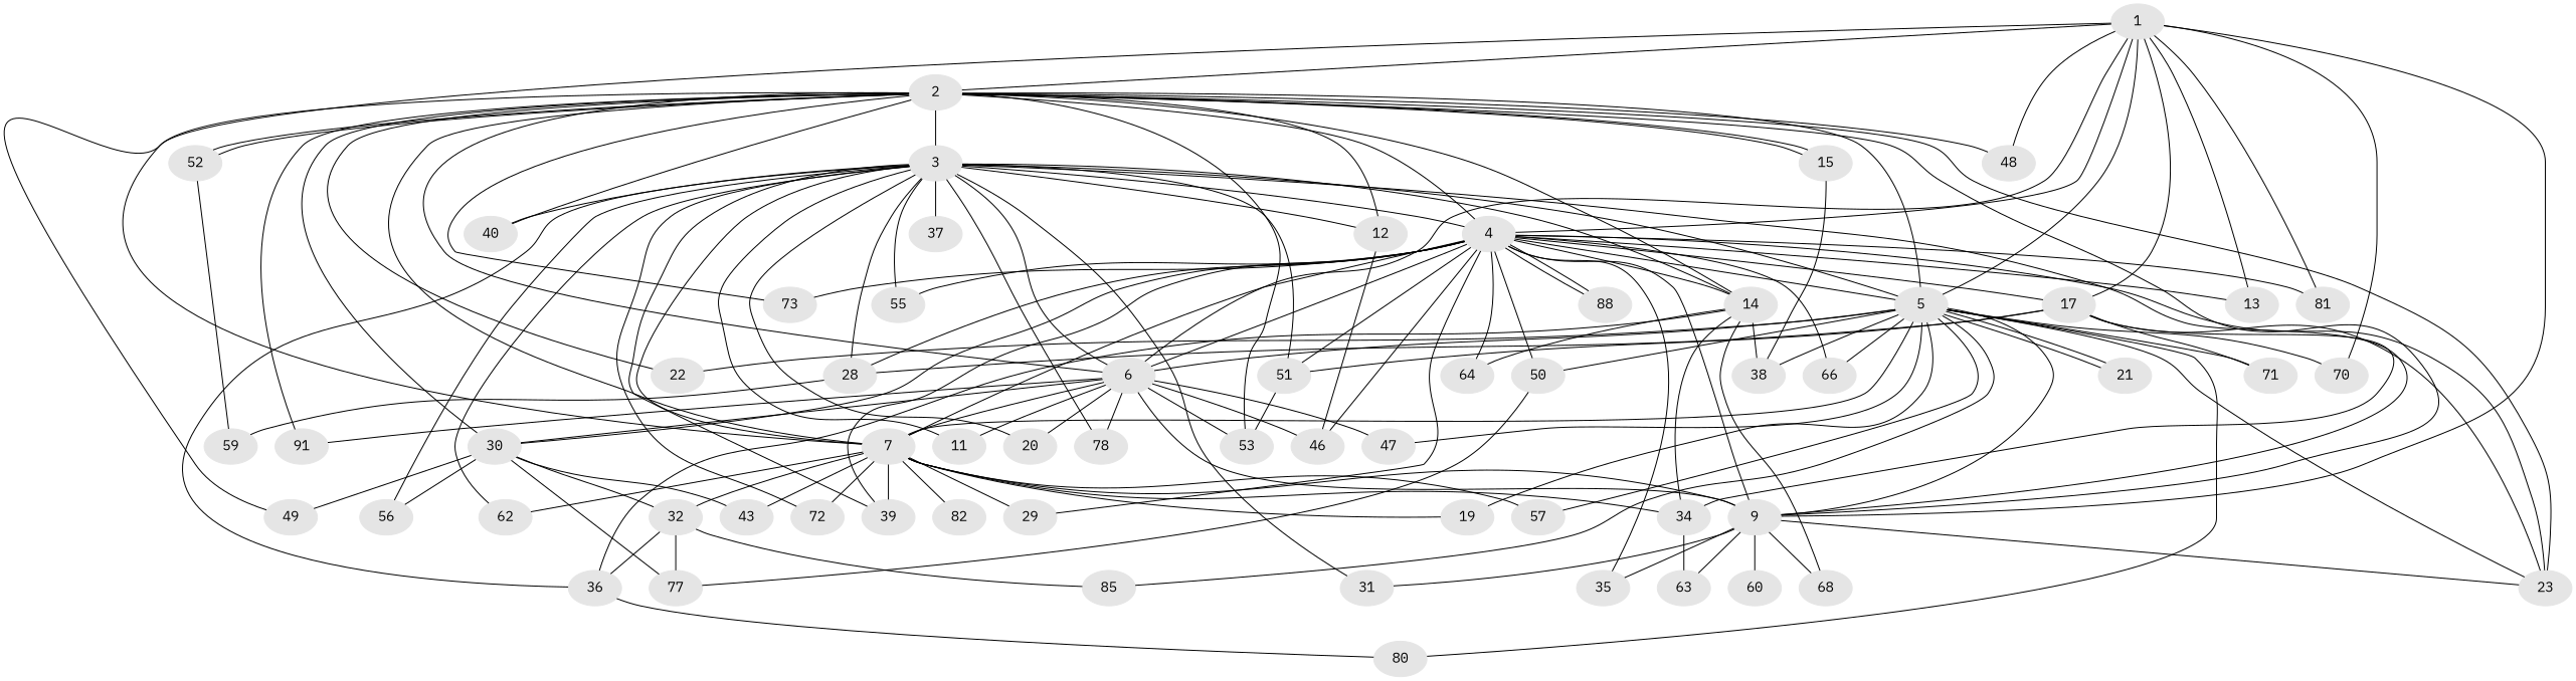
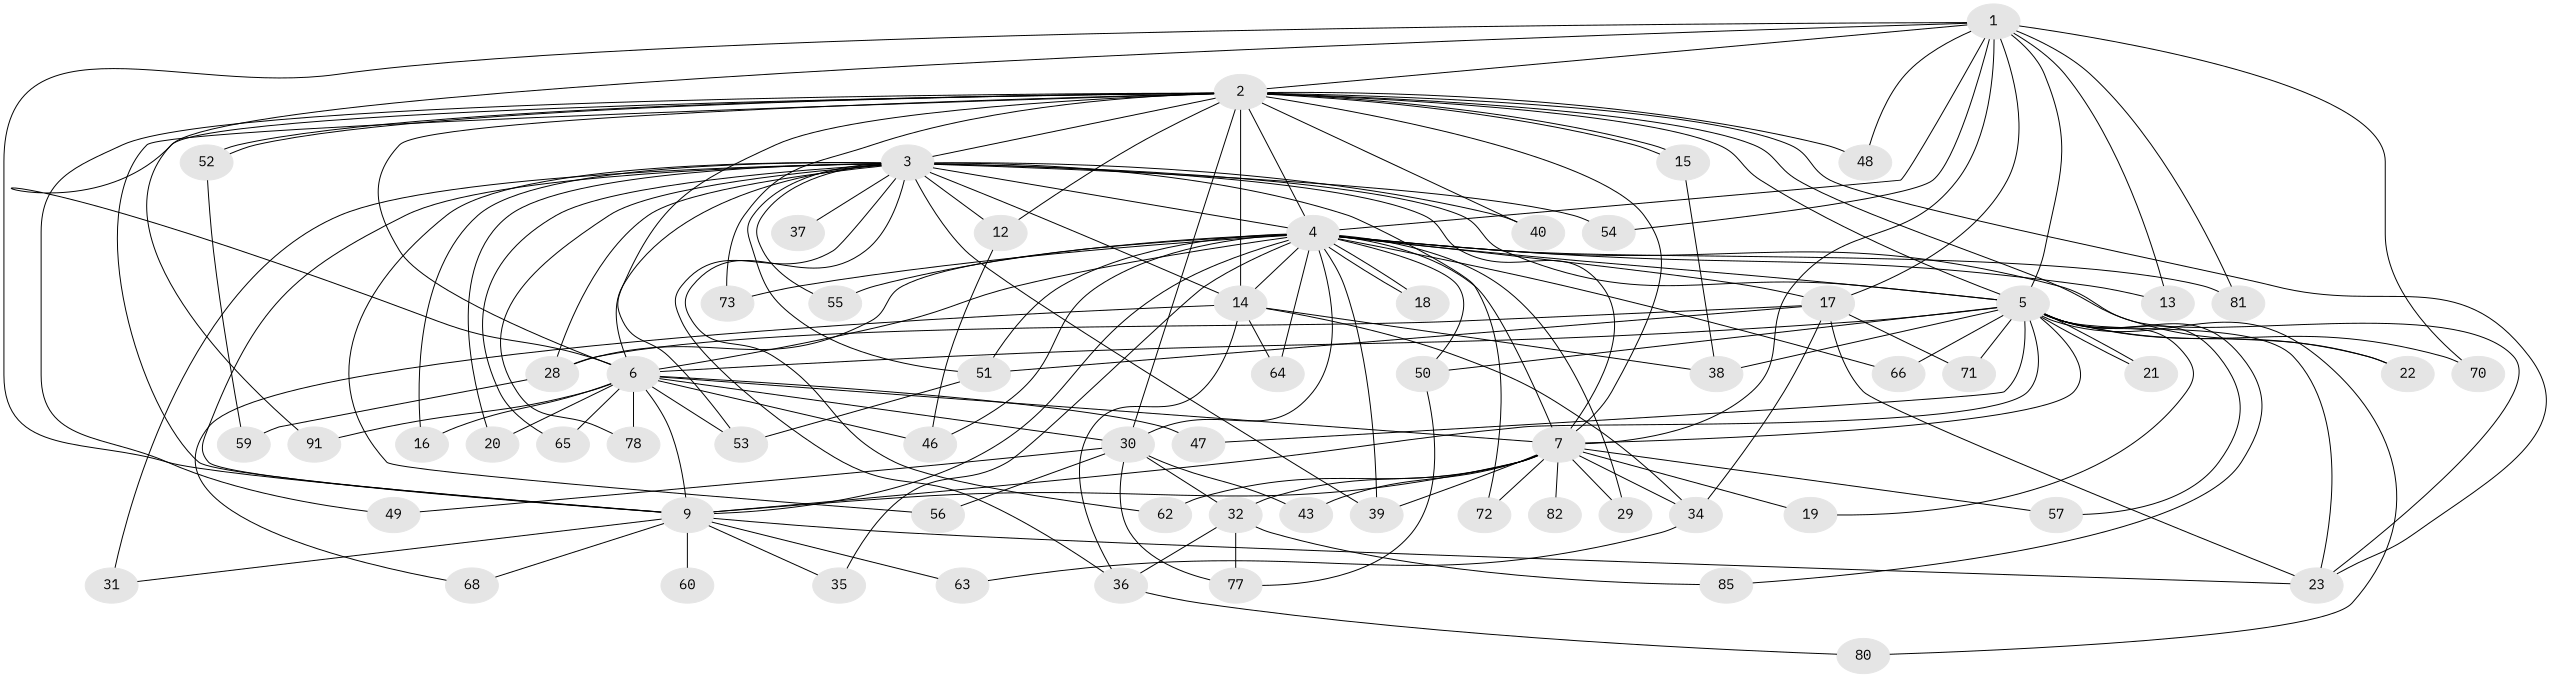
  graph {
    fontname="IBM Plex Mono"
    node [color=gray90 fontname="IBM Plex Mono" style=filled]
    edge [fontname="IBM Plex Mono"]
    1 [super="+44"]
    2 [super="+11"]
    4 [super="+26"]
    5 [super="+27"]
    6 [super="+74"]
    7 [super="+8"]
    9 [super="+25"]
    13
    17 [super="+24"]
    48
+   54
    70
    81
    3 [super="+10"]
    12
    14 [super="+83"]
    15
    22
    23 [super="+87"]
    30 [super="+42"]
    40
    n22 [label=91]
    49
    52
    53 [super="+67"]
    73
-   16 [super="+75" label=11]
+   16 [super="+75"]
    20
    28 [super="+33"]
    31
    36 [super="+58"]
    37
    39 [super="+45"]
    51 [super="+86"]
    55
    56
    62
+   65
    72
    78
-   18 [label=88]
+   18
    29 [super="+76"]
    35
    46 [super="+69"]
    50
    64
    66
    19
    21
    38 [super="+79"]
    47
    57
    71
    80
    85
    32
    34 [super="+61"]
    43
    82
    60
    63
    68
    77 [super="+84"]
    59
    1 -- 2
    1 -- 4
    1 -- 5 [weight=2]
    1 -- 6
    1 -- 7 [weight=2]
    1 -- 9
    1 -- 13
    1 -- 17
    1 -- 48
+   1 -- 54
    1 -- 70
    1 -- 81
    2 -- 4
    2 -- 5 [weight=2]
    2 -- 6
    2 -- 7 [weight=2]
    2 -- 9
    2 -- 48
    2 -- 3 [weight=2]
    2 -- 12
    2 -- 14
    2 -- 15
    2 -- 15
    2 -- 22
    2 -- 23
    2 -- 30
    2 -- 40
    2 -- n22
    2 -- 49
    2 -- 52
    2 -- 52
    2 -- 53
    2 -- 73
    4 -- 5
    4 -- 6 [weight=3]
    4 -- 7 [weight=2]
    4 -- 9
    4 -- 13
    4 -- 17
    4 -- 81
    4 -- 14
    4 -- 23
    4 -- 30
    4 -- 73
    4 -- 28
    4 -- 39
    4 -- 51
    4 -- 55
    4 -- 18
    4 -- 18
    4 -- 29
    4 -- 35
    4 -- 46
    4 -- 50
    4 -- 64
    4 -- 66
    5 -- 6
    5 -- 7 [weight=2]
    5 -- 9
    5 -- 70
    5 -- 22
    5 -- 23
    5 -- 50
    5 -- 66
    5 -- 19
    5 -- 21
    5 -- 21
    5 -- 38
    5 -- 47
    5 -- 57
    5 -- 71
    5 -- 80
    5 -- 85
    6 -- 7 [weight=2]
    6 -- 9 [weight=2]
    6 -- 30
    6 -- n22
    6 -- 53
    6 -- 16 [weight=2]
    6 -- 20
+   6 -- 65
    6 -- 78
    6 -- 46
    6 -- 47
    7 -- 9 [weight=2]
    7 -- 39
    7 -- 62
    7 -- 72
    7 -- 29 [weight=2]
    7 -- 19
    7 -- 57
    7 -- 32
    7 -- 34
    7 -- 43
    7 -- 82 [weight=2]
    9 -- 23
    9 -- 31
    9 -- 35
    9 -- 60
    9 -- 63
    9 -- 68
    17 -- 23
    17 -- 28
    17 -- 51
    17 -- 71
    17 -- 34
    3 -- 4 [weight=2]
    3 -- 5 [weight=2]
    3 -- 6 [weight=2]
    3 -- 7 [weight=4]
    3 -- 9 [weight=2]
+   3 -- 54
    3 -- 12
    3 -- 14
    3 -- 40
    3 -- 16
    3 -- 20
    3 -- 28
    3 -- 31
    3 -- 36
    3 -- 37
    3 -- 39
    3 -- 51
    3 -- 55
    3 -- 56
    3 -- 62
+   3 -- 65
    3 -- 72
    3 -- 78
    12 -- 46
    14 -- 36
    14 -- 64
    14 -- 38
    14 -- 34
    14 -- 68
    15 -- 38
    30 -- 49
    30 -- 56
    30 -- 32
    30 -- 43
    30 -- 77
    52 -- 59
    28 -- 59
    36 -- 80
    51 -- 53
    50 -- 77
    32 -- 36
    32 -- 85
    32 -- 77
    34 -- 63
  }
